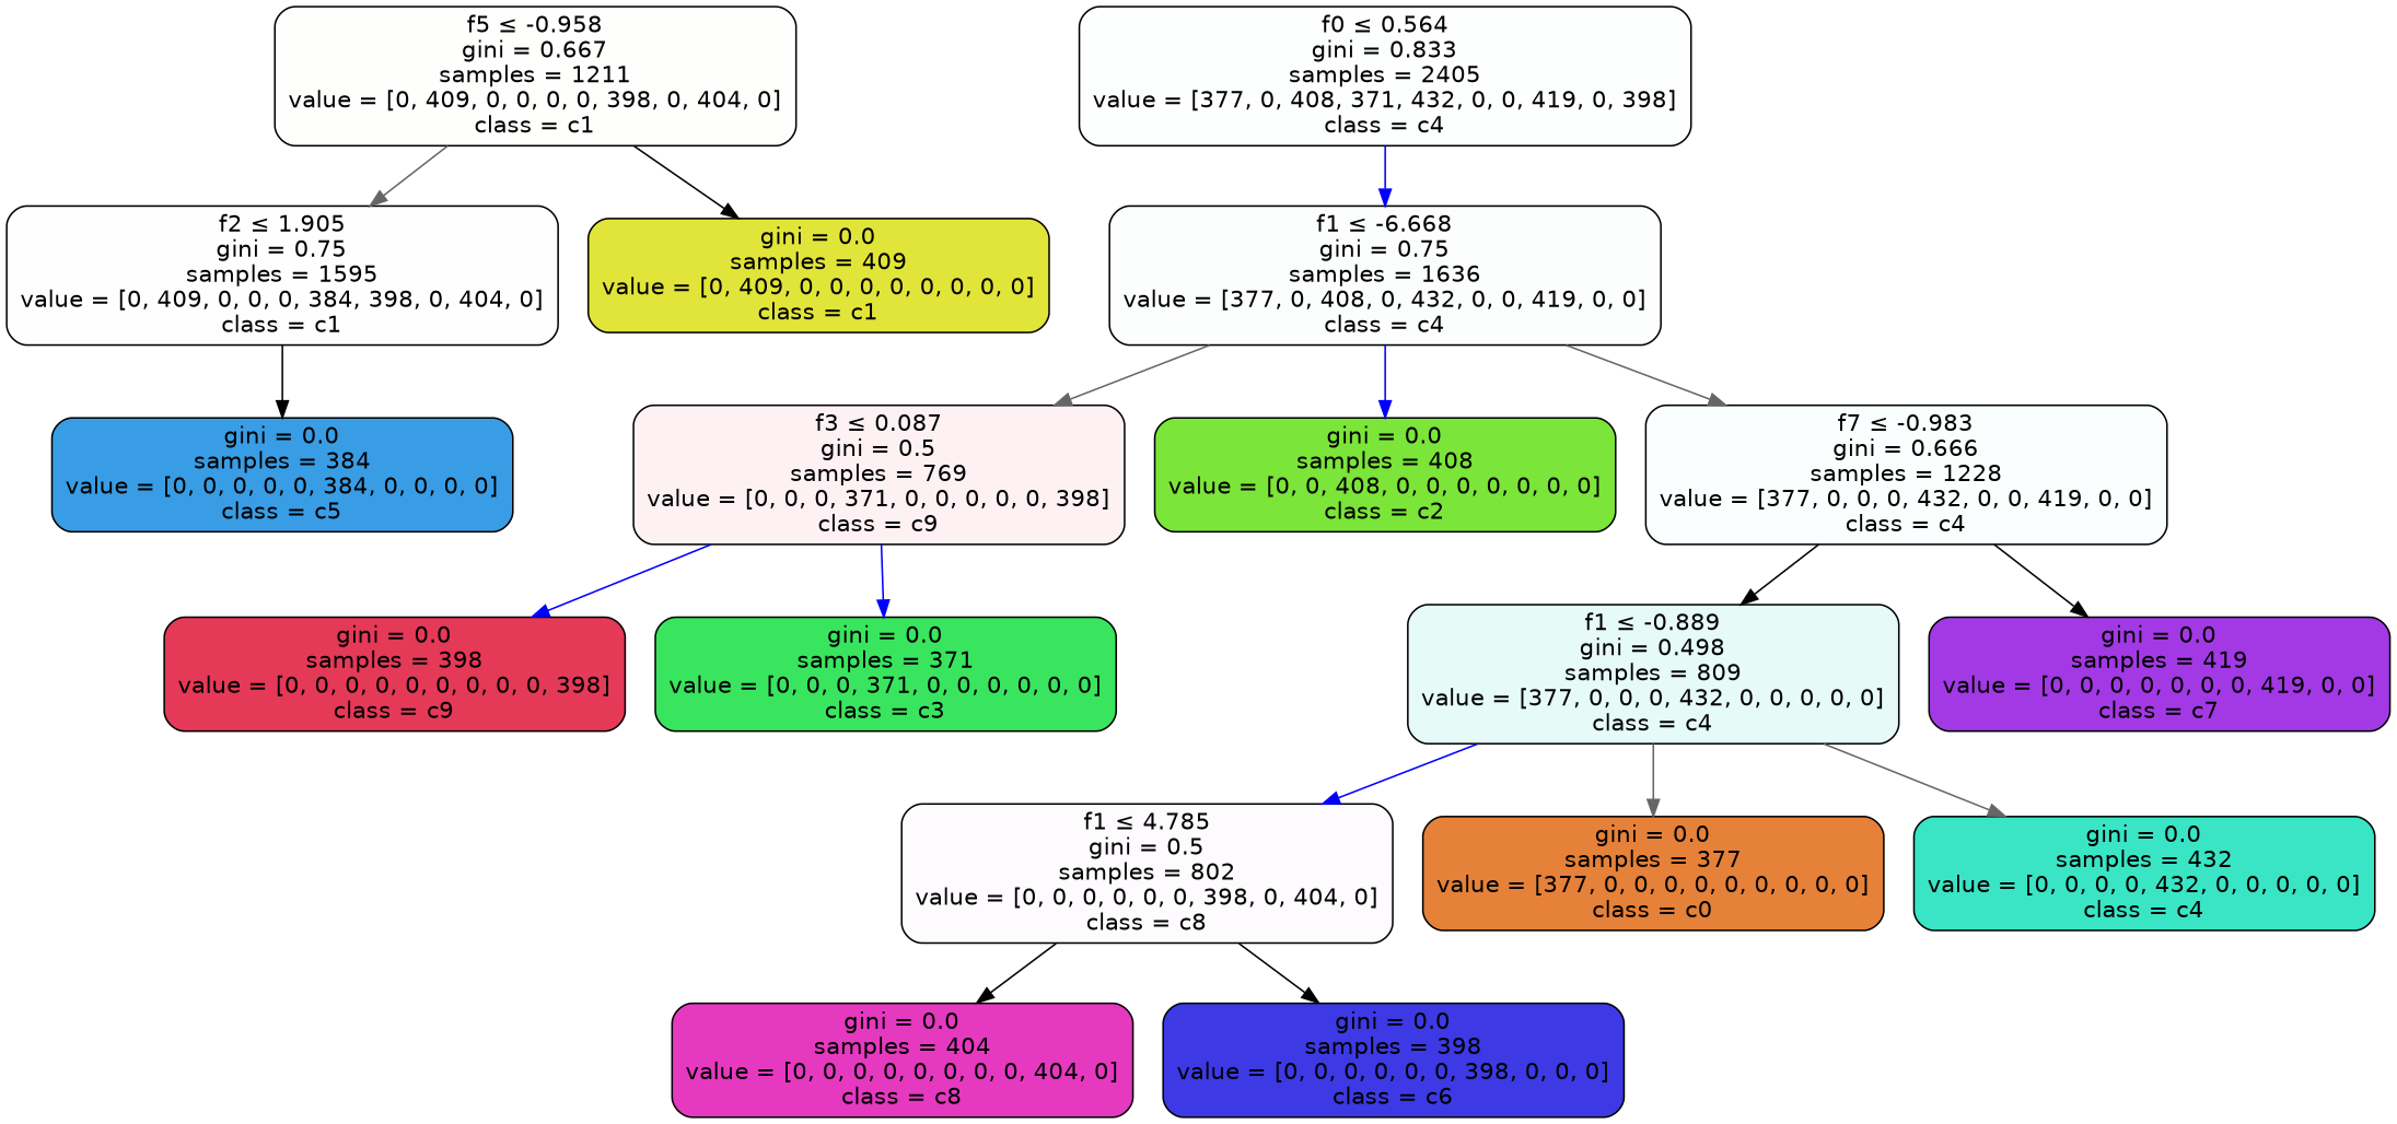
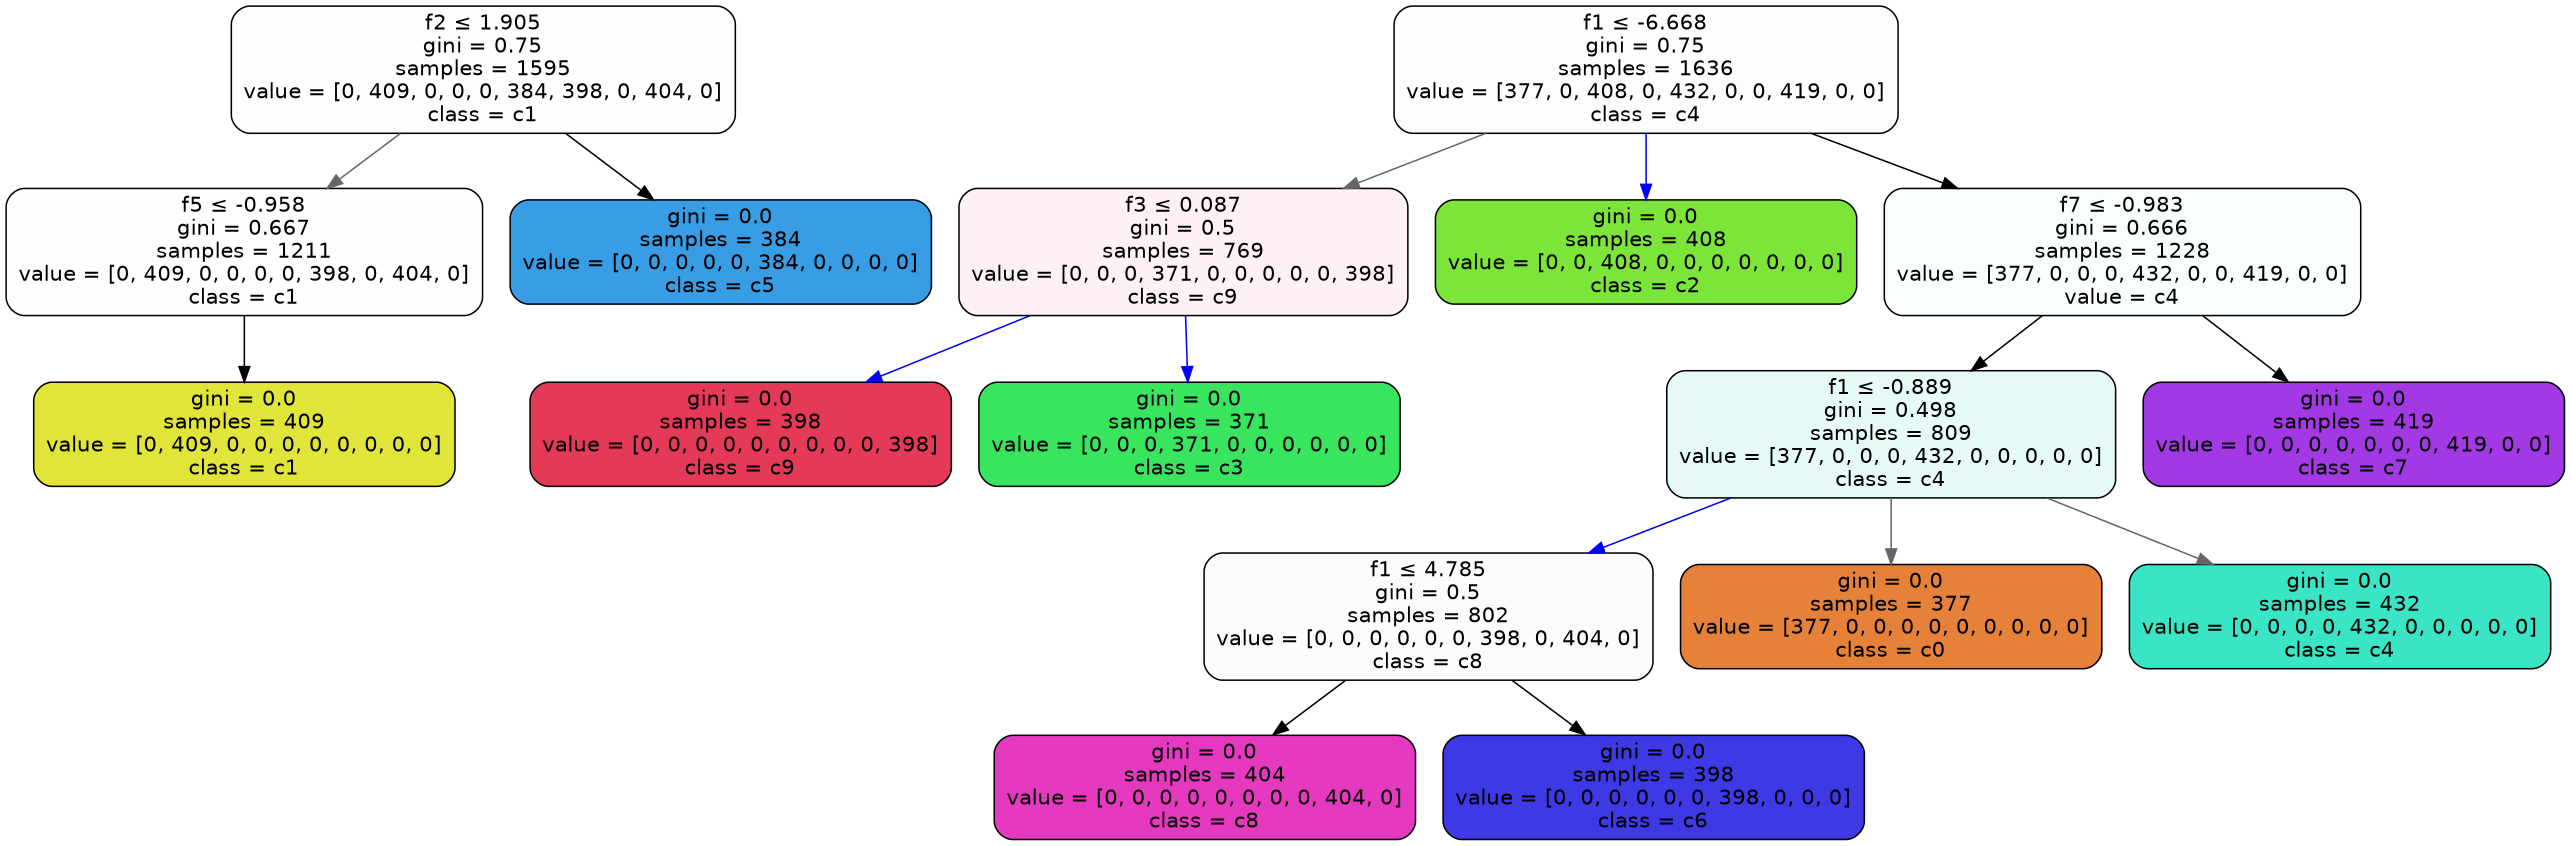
  digraph {
    node [color=black fontname=helvetica shape=box style="filled, rounded"]
    edge [color=black fontname=helvetica]
    n1 [fillcolor="#e2e53901" label=<f2 &le; 1.905<br/>gini = 0.75<br/>samples = 1595<br/>value = [0, 409, 0, 0, 0, 384, 398, 0, 404, 0]<br/>class = c1>]
    n2 [fillcolor="#e2e53902" label=<f5 &le; -0.958<br/>gini = 0.667<br/>samples = 1211<br/>value = [0, 409, 0, 0, 0, 0, 398, 0, 404, 0]<br/>class = c1>]
    n3 [fillcolor="#399de5ff" label=<gini = 0.0<br/>samples = 384<br/>value = [0, 0, 0, 0, 0, 384, 0, 0, 0, 0]<br/>class = c5>]
-   n4 [fillcolor="#39e5c502" label=<f0 &le; 0.564<br/>gini = 0.833<br/>samples = 2405<br/>value = [377, 0, 408, 371, 432, 0, 0, 419, 0, 398]<br/>class = c4>]
    n5 [fillcolor="#39e5c503" label=<f1 &le; -6.668<br/>gini = 0.75<br/>samples = 1636<br/>value = [377, 0, 408, 0, 432, 0, 0, 419, 0, 0]<br/>class = c4>]
    n6 [fillcolor="#e2e539ff" label=<gini = 0.0<br/>samples = 409<br/>value = [0, 409, 0, 0, 0, 0, 0, 0, 0, 0]<br/>class = c1>]
    n7 [fillcolor="#e539c004" label=<f1 &le; 4.785<br/>gini = 0.5<br/>samples = 802<br/>value = [0, 0, 0, 0, 0, 0, 398, 0, 404, 0]<br/>class = c8>]
    n8 [fillcolor="#e539c0ff" label=<gini = 0.0<br/>samples = 404<br/>value = [0, 0, 0, 0, 0, 0, 0, 0, 404, 0]<br/>class = c8>]
    n9 [fillcolor="#3c39e5ff" label=<gini = 0.0<br/>samples = 398<br/>value = [0, 0, 0, 0, 0, 0, 398, 0, 0, 0]<br/>class = c6>]
    n10 [fillcolor="#e5395811" label=<f3 &le; 0.087<br/>gini = 0.5<br/>samples = 769<br/>value = [0, 0, 0, 371, 0, 0, 0, 0, 0, 398]<br/>class = c9>]
    n11 [fillcolor="#7be539ff" label=<gini = 0.0<br/>samples = 408<br/>value = [0, 0, 408, 0, 0, 0, 0, 0, 0, 0]<br/>class = c2>]
-   n12 [fillcolor="#39e5c504" label=<f7 &le; -0.983<br/>gini = 0.666<br/>samples = 1228<br/>value = [377, 0, 0, 0, 432, 0, 0, 419, 0, 0]<br/>class = c4>]
+   n12 [fillcolor="#39e5c504" label=<f7 &le; -0.983<br/>gini = 0.666<br/>samples = 1228<br/>value = [377, 0, 0, 0, 432, 0, 0, 419, 0, 0]<br/>value = c4>]
    n13 [fillcolor="#e53958ff" label=<gini = 0.0<br/>samples = 398<br/>value = [0, 0, 0, 0, 0, 0, 0, 0, 0, 398]<br/>class = c9>]
    n14 [fillcolor="#39e55eff" label=<gini = 0.0<br/>samples = 371<br/>value = [0, 0, 0, 371, 0, 0, 0, 0, 0, 0]<br/>class = c3>]
    n15 [fillcolor="#39e5c520" label=<f1 &le; -0.889<br/>gini = 0.498<br/>samples = 809<br/>value = [377, 0, 0, 0, 432, 0, 0, 0, 0, 0]<br/>class = c4>]
    n16 [fillcolor="#a339e5ff" label=<gini = 0.0<br/>samples = 419<br/>value = [0, 0, 0, 0, 0, 0, 0, 419, 0, 0]<br/>class = c7>]
    n17 [fillcolor="#e58139ff" label=<gini = 0.0<br/>samples = 377<br/>value = [377, 0, 0, 0, 0, 0, 0, 0, 0, 0]<br/>class = c0>]
    n18 [fillcolor="#39e5c5ff" label=<gini = 0.0<br/>samples = 432<br/>value = [0, 0, 0, 0, 432, 0, 0, 0, 0, 0]<br/>class = c4>]
-   n2 -> n1 [color=gray40]
+   n1 -> n2 [color=gray40]
    n1 -> n3
    n2 -> n6
-   n4 -> n5 [color=blue]
    n5 -> n10 [color=gray40]
    n5 -> n11 [color=blue]
-   n5 -> n12 [color=gray40]
+   n5 -> n12
    n7 -> n8
    n7 -> n9
    n10 -> n13 [color=blue]
    n10 -> n14 [color=blue]
    n12 -> n15
    n12 -> n16
    n15 -> n7 [color=blue]
    n15 -> n17 [color=gray40]
    n15 -> n18 [color=gray40]
  }
